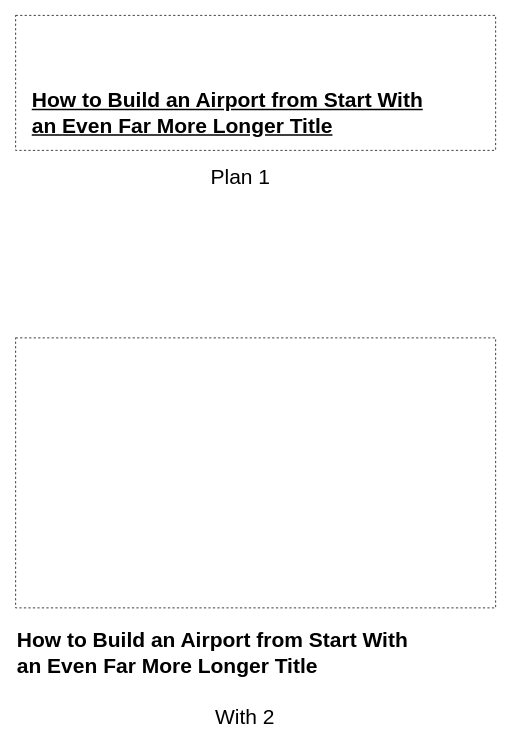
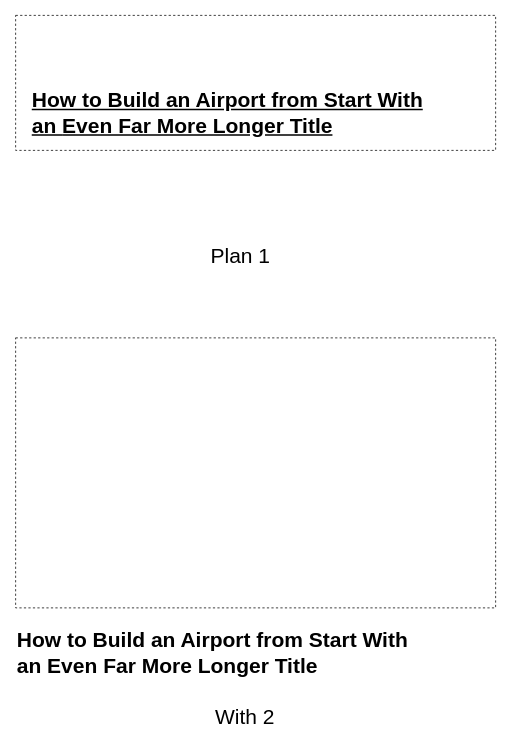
  <mxCell id="0" />
  <mxCell id="1" parent="0" />
  <mxCell id="2" value="" style="rounded=0;whiteSpace=wrap;html=1;dashed=1;fillColor=none;" vertex="1" parent="1"><mxGeometry x="20" y="20" width="640" height="180" as="geometry" /></mxCell>
  <mxCell id="3" value="&lt;span style=&quot;font-weight: 700; font-size: 28px;&quot;&gt;How to Build an Airport from Start With an&amp;nbsp;&lt;/span&gt;&lt;span style=&quot;font-weight: 700; font-size: 28px;&quot;&gt;Even Far More Longer Title&lt;/span&gt;" style="text;html=1;strokeColor=none;fillColor=none;align=left;verticalAlign=top;whiteSpace=wrap;rounded=0;dashed=1;fontSize=28;fontStyle=4;horizontal=1;" vertex="1" parent="1"><mxGeometry x="40" y="110" width="571" height="70" as="geometry" /></mxCell>
  <mxCell id="4" value="" style="rounded=0;whiteSpace=wrap;html=1;dashed=1;fillColor=none;" vertex="1" parent="1"><mxGeometry x="20" y="450" width="640" height="360" as="geometry" /></mxCell>
  <mxCell id="5" value="&lt;span style=&quot;font-size: 28px;&quot;&gt;How to Build an Airport from Start With an&amp;nbsp;&lt;/span&gt;&lt;span style=&quot;font-size: 28px;&quot;&gt;Even Far More Longer Title&lt;/span&gt;" style="text;html=1;strokeColor=none;fillColor=none;align=left;verticalAlign=top;whiteSpace=wrap;rounded=0;dashed=1;fontSize=28;fontStyle=1;horizontal=1;" vertex="1" parent="1"><mxGeometry x="20" y="830" width="571" height="70" as="geometry" /></mxCell>
- <mxCell id="6" value="Plan 1" style="text;html=1;strokeColor=none;fillColor=none;align=center;verticalAlign=middle;whiteSpace=wrap;rounded=0;dashed=1;fontSize=28;" vertex="1" parent="1"><mxGeometry x="220" y="220" width="200" height="30" as="geometry" /></mxCell>
+ <mxCell id="6" value="Plan 1" style="text;html=1;strokeColor=none;fillColor=none;align=center;verticalAlign=middle;whiteSpace=wrap;rounded=0;dashed=1;fontSize=28;" vertex="1" parent="1"><mxGeometry x="220" y="325" width="200" height="30" as="geometry" /></mxCell>
  <mxCell id="7" value="With 2" style="text;html=1;strokeColor=none;fillColor=none;align=center;verticalAlign=middle;whiteSpace=wrap;rounded=0;dashed=1;fontSize=28;" vertex="1" parent="1"><mxGeometry x="208.5" y="940" width="234" height="30" as="geometry" /></mxCell>
